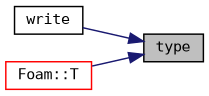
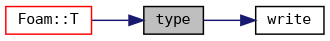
  digraph {
    fontname="DejaVu Sans Mono"
    rankdir=LR
    node [color=black fontname="DejaVu Sans Mono" fontsize=10 shape=record]
    edge [color=midnightblue fontname="DejaVu Sans Mono" fontsize=10 labelfontname=FreeSans labelfontsize=10 style=solid]
    n1 [fillcolor=grey75 fontcolor=black height=0.2 label=type style=filled width=0.4]
    n2 [height=0.2 label=write width=0.4]
    n3 [color=red height=0.2 label="Foam::T" width=0.4]
-   n2 -> n1
+   n1 -> n2
    n3 -> n1
  }
